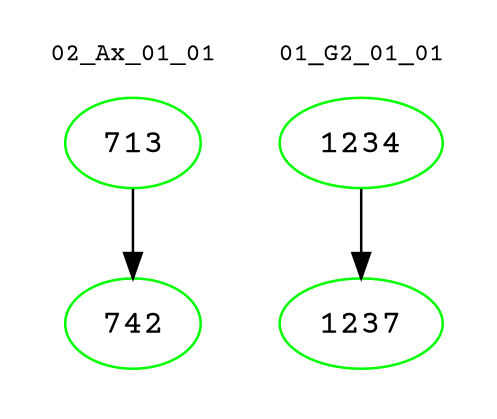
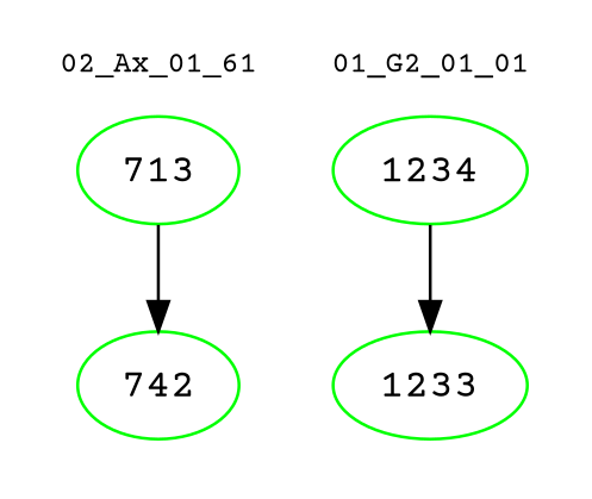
  digraph {
    fontname="Courier Prime"
    node [color=green fontname="Courier Prime"]
    edge [color=black fontname="Courier Prime"]
    n1 [label=713]
    n2 [label=742]
    n3 [label=1234]
-   n4 [label=1237]
+   n4 [label=1233]
    subgraph cluster_1 {
      color=white
      fontsize=10
-     label="02_Ax_01_01"
+     label="02_Ax_01_61"
      n1
      n2
    }
    subgraph cluster_2 {
      color=white
      fontsize=10
      label="01_G2_01_01"
      n3
      n4
    }
    n1 -> n2
    n3 -> n4
  }
